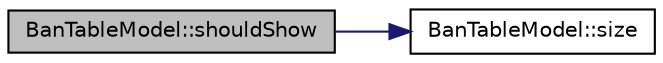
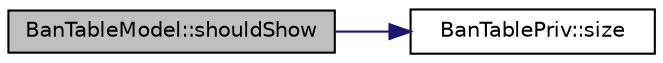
  digraph {
    rankdir=LR
    node [color=black fontname=Helvetica fontsize=10 shape=record style=filled]
    n1 [fillcolor=grey75 fontcolor=black height=0.2 label="BanTableModel::shouldShow" width=0.4]
-   n2 [fillcolor=white height=0.2 label="BanTableModel::size" width=0.4]
+   n2 [fillcolor=white height=0.2 label="BanTablePriv::size" width=0.4]
    n1 -> n2 [color=midnightblue fontname=Helvetica fontsize=10 labelfontname=Helvetica labelfontsize=10 style=solid]
  }
